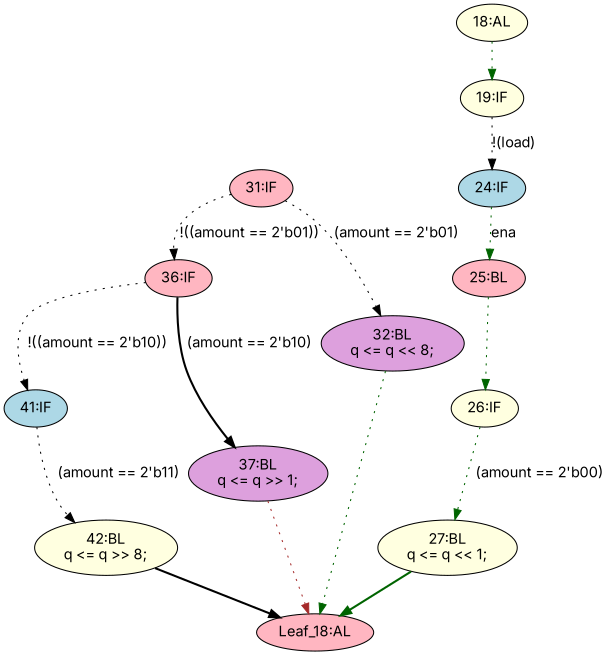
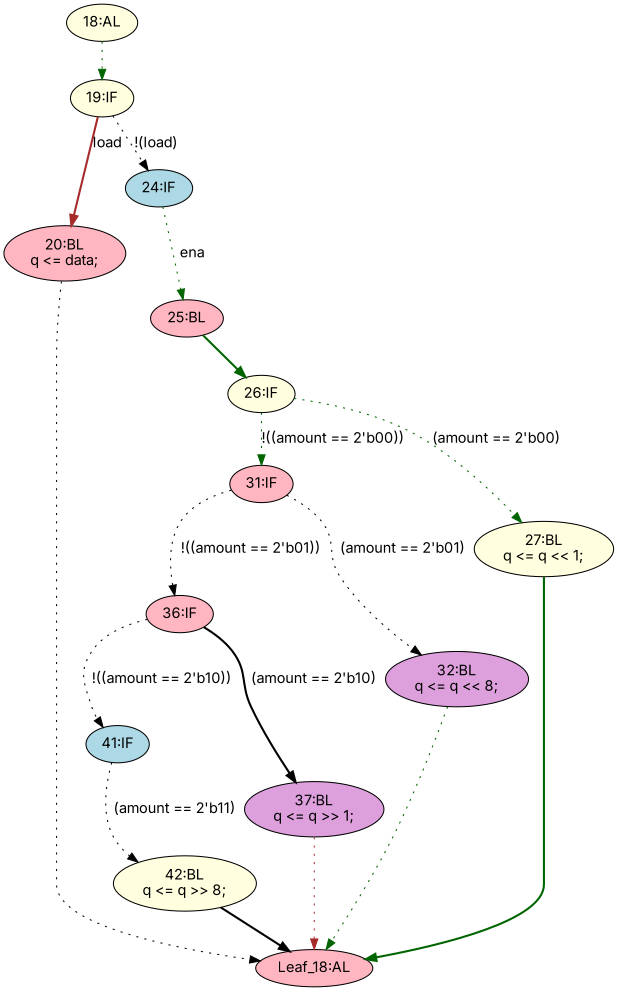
  strict digraph {
    fontname=Inter
    node [fillcolor=lightpink fontname=Inter statements="[]" style=filled typ=IfStatement]
    edge [color=black cond="['amount']" fontname=Inter lineno=None style=dotted]
    n1 [ast="<pyverilog.vparser.ast.IfStatement object at 0x7f09332e4cd0>" label="36:IF"]
    n2 [ast="<pyverilog.vparser.ast.IfStatement object at 0x7f09332e4d50>" fillcolor=lightblue label="41:IF"]
    n3 [ast="<pyverilog.vparser.ast.Block object at 0x7f0932ba80d0>" fillcolor=plum label="37:BL\nq <= q >> 1;" statements="[<pyverilog.vparser.ast.NonblockingSubstitution object at 0x7f0932ba8110>]" typ=Block]
    n4 [ast="<pyverilog.vparser.ast.Block object at 0x7f09332e4dd0>" fillcolor=lightyellow label="42:BL\nq <= q >> 8;" statements="[<pyverilog.vparser.ast.NonblockingSubstitution object at 0x7f09332e4e10>]" typ=Block]
    n5 [def_var="['q']" label="Leaf_18:AL" statements="" typ=""]
+   n6 [ast="<pyverilog.vparser.ast.Block object at 0x7f09332e4c90>" label="20:BL\nq <= data;" statements="[<pyverilog.vparser.ast.NonblockingSubstitution object at 0x7f09332e4a50>]" typ=Block]
    n7 [ast="<pyverilog.vparser.ast.IfStatement object at 0x7f0932ba83d0>" fillcolor=lightyellow label="19:IF"]
    n8 [ast="<pyverilog.vparser.ast.IfStatement object at 0x7f0932ba8410>" fillcolor=lightblue label="24:IF"]
    n9 [ast="<pyverilog.vparser.ast.Block object at 0x7f0932ba8450>" label="25:BL" typ=Block]
    n10 [ast="<pyverilog.vparser.ast.IfStatement object at 0x7f0932ba8490>" fillcolor=lightyellow label="26:IF"]
    n11 [ast="<pyverilog.vparser.ast.IfStatement object at 0x7f0932ba84d0>" label="31:IF"]
    n12 [ast="<pyverilog.vparser.ast.Block object at 0x7f0932ba8510>" fillcolor=plum label="32:BL\nq <= q << 8;" statements="[<pyverilog.vparser.ast.NonblockingSubstitution object at 0x7f0932ba8550>]" typ=Block]
    n13 [ast="<pyverilog.vparser.ast.Block object at 0x7f0932ba8810>" fillcolor=lightyellow label="27:BL\nq <= q << 1;" statements="[<pyverilog.vparser.ast.NonblockingSubstitution object at 0x7f0932ba8850>]" typ=Block]
    n14 [ast="<pyverilog.vparser.ast.Always object at 0x7f0932ba8bd0>" clk_sens=True fillcolor=lightyellow label="18:AL" sens="['clk']" typ=Always use_var="['load', 'ena', 'amount', 'data', 'q']"]
    n1 -> n2 [label="!((amount == 2'b10))" lineno=36]
    n1 -> n3 [label="(amount == 2'b10)" lineno=36 style=bold]
    n2 -> n4 [label="(amount == 2'b11)" lineno=41]
    n3 -> n5 [color=brown cond="[]"]
    n4 -> n5 [cond="[]" style=bold]
+   n6 -> n5 [cond="[]"]
+   n7 -> n6 [color=brown cond="['load']" label=load lineno=19 style=bold]
    n7 -> n8 [cond="['load']" label="!(load)" lineno=19]
    n8 -> n9 [color=darkgreen cond="['ena']" label=ena lineno=24]
-   n9 -> n10 [color=darkgreen cond="[]"]
+   n9 -> n10 [color=darkgreen cond="[]" style=bold]
+   n10 -> n11 [color=darkgreen label="!((amount == 2'b00))" lineno=26]
    n10 -> n13 [color=darkgreen label="(amount == 2'b00)" lineno=26]
    n11 -> n1 [label="!((amount == 2'b01))" lineno=31]
    n11 -> n12 [label="(amount == 2'b01)" lineno=31]
    n12 -> n5 [color=darkgreen cond="[]"]
    n13 -> n5 [color=darkgreen cond="[]" style=bold]
    n14 -> n7 [color=darkgreen cond="[]"]
  }
